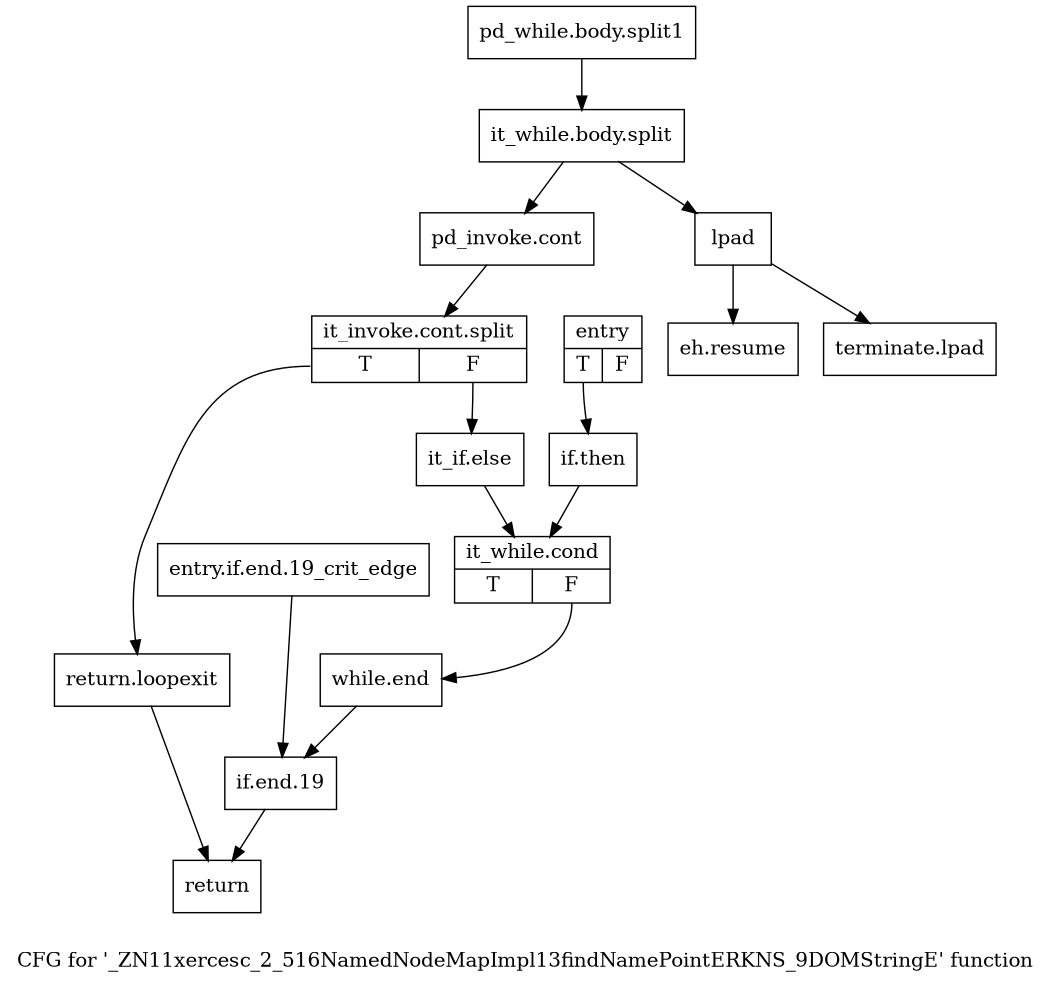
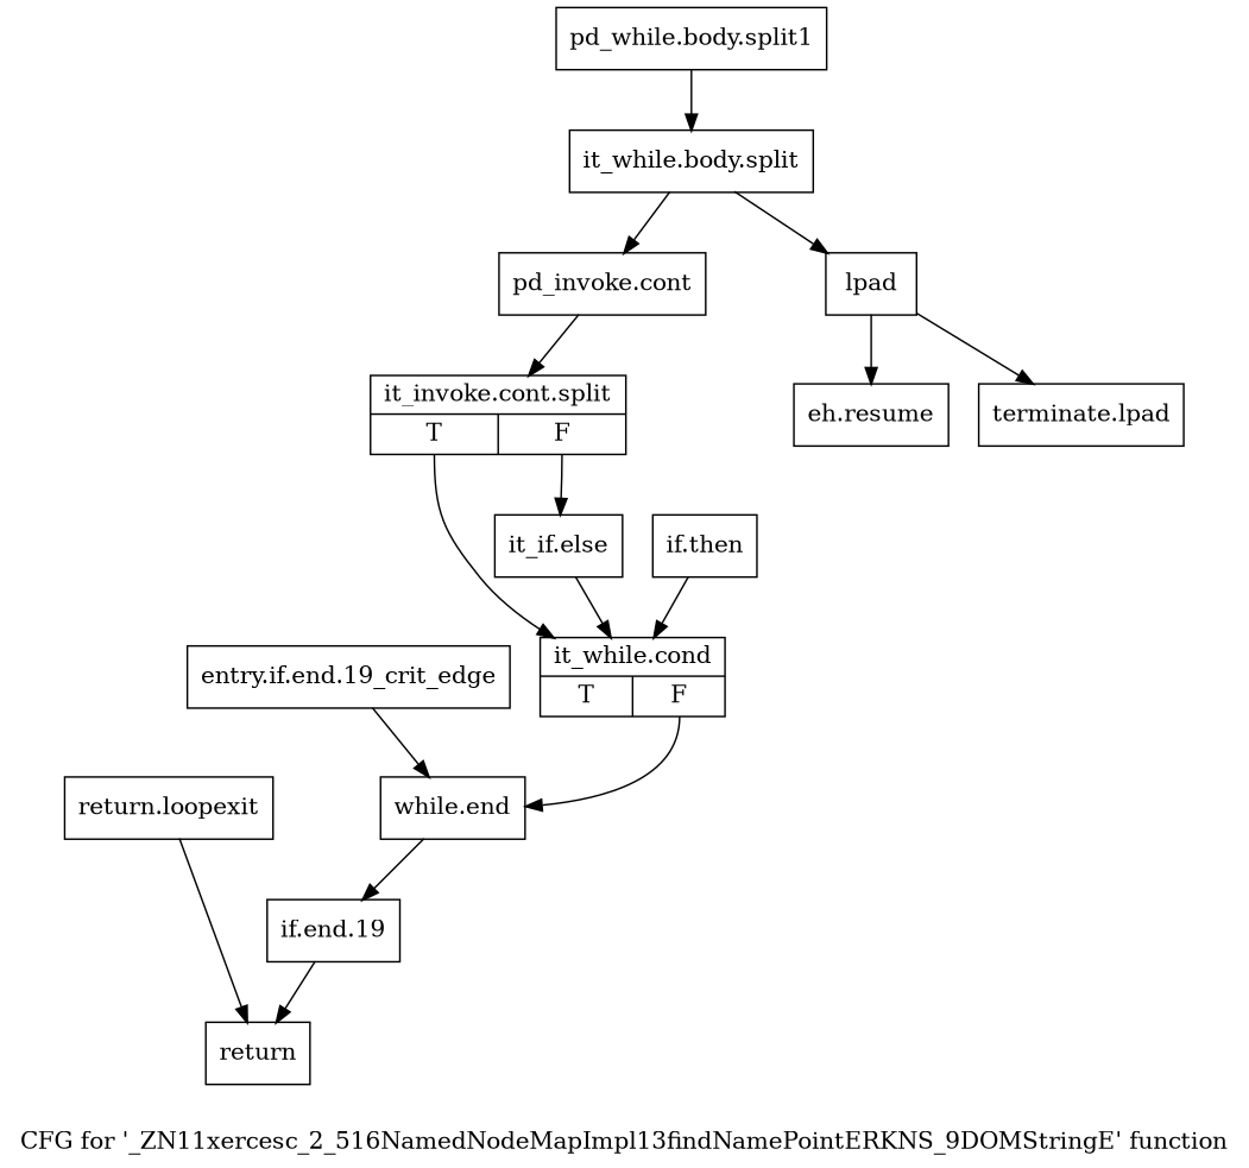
  digraph {
    label="CFG for '_ZN11xercesc_2_516NamedNodeMapImpl13findNamePointERKNS_9DOMStringE' function"
    node [shape=record]
-   n1 [label="{entry|{<s0>T|<s1>F}}"]
    n2 [label="{if.then}"]
    n3 [label="{it_while.cond|{<s0>T|<s1>F}}"]
    n4 [label="{entry.if.end.19_crit_edge}"]
    n5 [label="{if.end.19}"]
    n6 [label="{while.end}"]
    n7 [label="{return}"]
    n8 [label="{pd_while.body.split1}"]
    n9 [label="{it_while.body.split}"]
    n10 [label="{pd_invoke.cont}"]
    n11 [label="{lpad}"]
    n12 [label="{it_invoke.cont.split|{<s0>T|<s1>F}}"]
    n13 [label="{eh.resume}"]
    n14 [label="{terminate.lpad}"]
    n15 [label="{return.loopexit}"]
    n16 [label="{it_if.else}"]
-   n1 -> n2 [tailport=s0]
    n2 -> n3
    n3 -> n6 [tailport=s1]
-   n4 -> n5
+   n4 -> n6
    n5 -> n7
    n6 -> n5
    n8 -> n9
    n9 -> n10
    n9 -> n11
    n10 -> n12
    n11 -> n13
    n11 -> n14
-   n12 -> n15 [tailport=s0]
+   n12 -> n3 [tailport=s0]
    n12 -> n16 [tailport=s1]
    n15 -> n7
    n16 -> n3
  }
